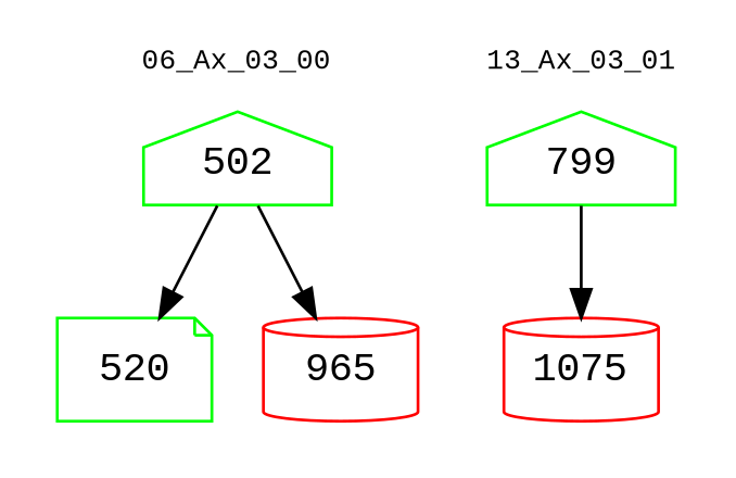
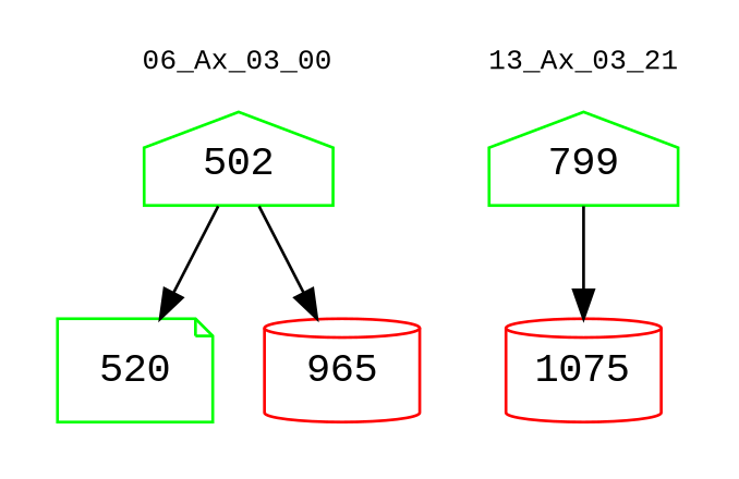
  digraph {
    fontname="Liberation Mono"
    node [color=green fontname="Liberation Mono" shape=house]
    edge [color=black fontname="Liberation Mono"]
    n1 [label=502]
    n2 [label=520 shape=note]
    n3 [color=red label=965 shape=cylinder]
    n4 [label=799]
    n5 [color=red label=1075 shape=cylinder]
    subgraph cluster_1 {
      color=white
      fontsize=10
      label="06_Ax_03_00"
      n1
      n2
      n3
    }
    subgraph cluster_2 {
      color=white
      fontsize=10
-     label="13_Ax_03_01"
+     label="13_Ax_03_21"
      n4
      n5
    }
    n1 -> n2
    n1 -> n3
    n4 -> n5
  }
